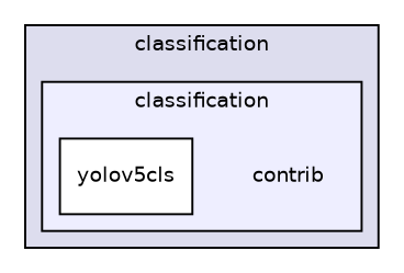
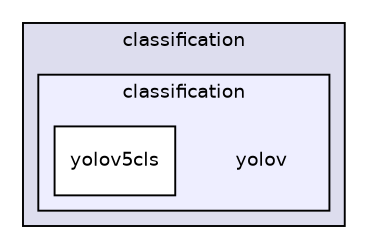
  digraph {
    compound=true
    node [fontname=Helvetica fontsize=10]
-   n1 [label=contrib shape=plaintext]
+   n1 [label=yolov shape=plaintext]
    n2 [color=black fillcolor=white label=yolov5cls shape=box style=filled]
    subgraph cluster_1 {
      bgcolor="#ddddee"
      fontname=Helvetica
      fontsize=10
      label=classification
      pencolor=black
      subgraph cluster_2 {
        bgcolor="#eeeeff"
        fontname=Helvetica
        fontsize=10
        pencolor=black
        n1
        n2
      }
    }
  }
